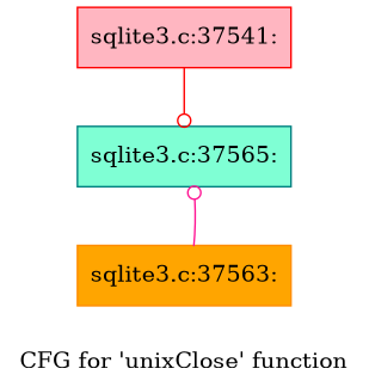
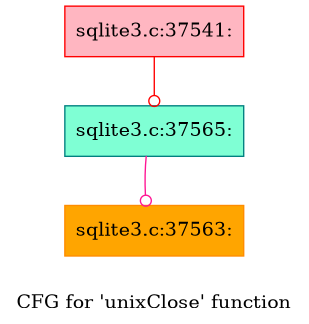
  digraph {
    label="CFG for 'unixClose' function"
    node [shape=record style=filled]
    edge [arrowhead=odot]
    n1 [color=red fillcolor=lightpink label="{sqlite3.c:37541:}"]
    n2 [color=teal fillcolor=aquamarine label="{sqlite3.c:37565:}"]
    n3 [color=darkorange fillcolor=orange label="{sqlite3.c:37563:}"]
    n1 -> n2 [color=red]
-   n3 -> n2 [color=deeppink]
+   n2 -> n3 [color=deeppink]
  }
